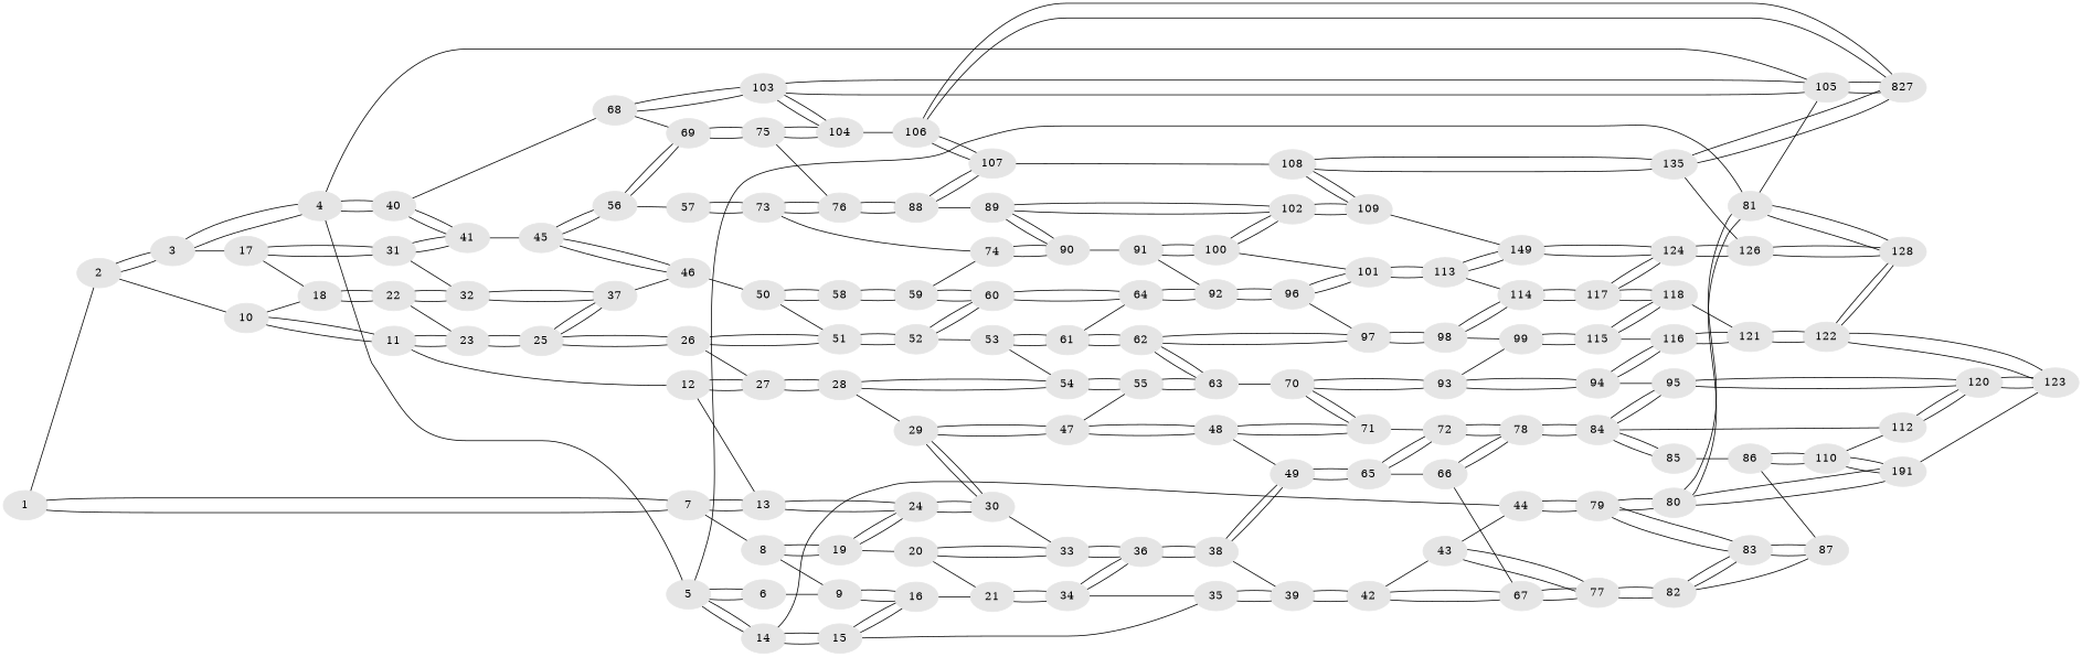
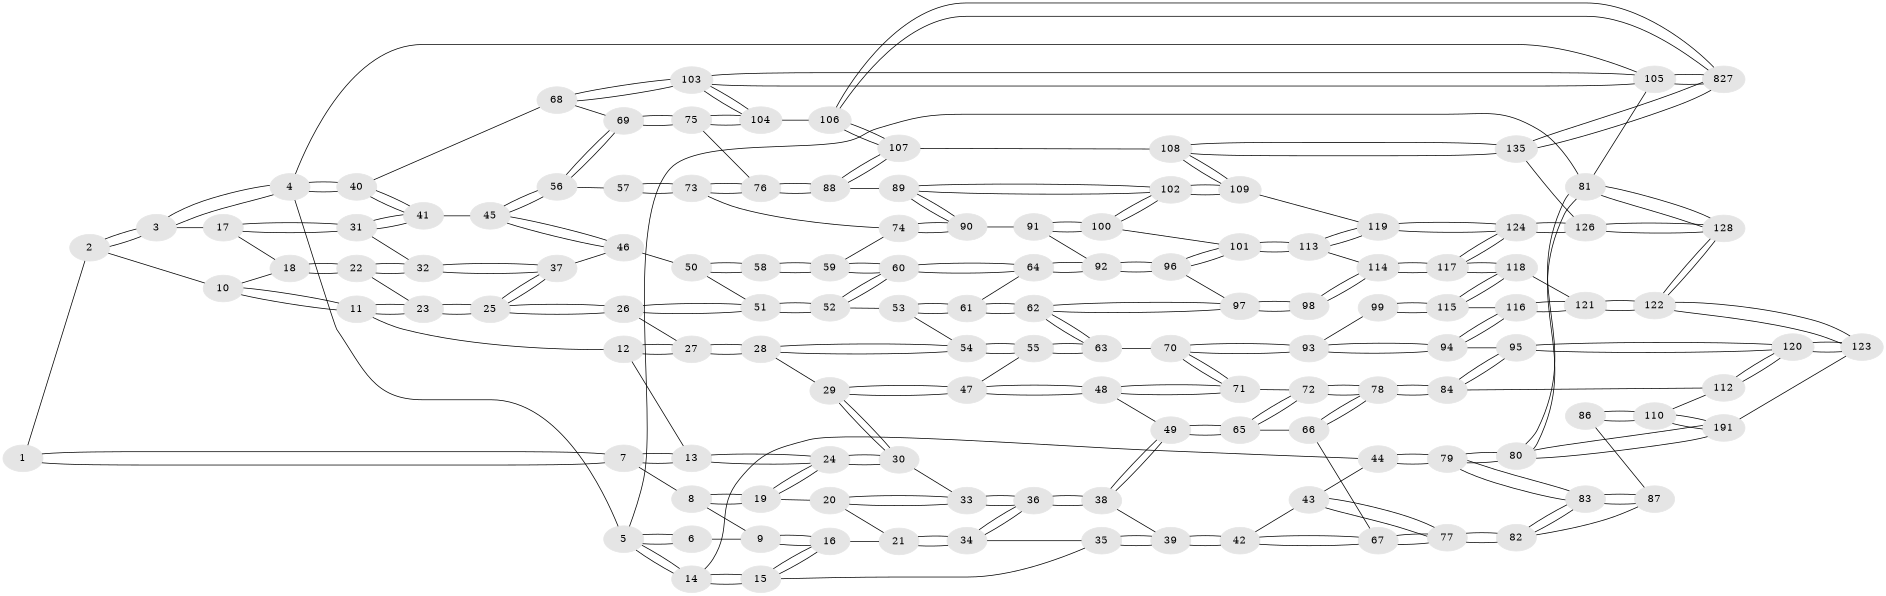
  graph {
    rankdir=LR
    node [color=gray90 style=filled]
    1
    2
    7
    3
    10
    8
    13
    4
    17
    11
    18
    5
    40
    105
    31
    6
    14
    81
    41
    68
    n21 [label=827]
    9
    15
    44
    128
    16
    19
    24
    20
    21
    12
    23
    22
    27
    25
    28
    30
    35
    79
    39
    34
    32
    33
    36
    37
    26
    51
    46
    52
    29
    54
    47
    55
    48
    45
    38
    42
    49
    50
    65
    43
    67
    69
    103
    56
    77
    82
    80
    83
    57
    58
    71
    63
    72
    66
    59
    53
    60
    61
    64
    62
    70
    73
    75
    74
    76
    90
    92
    97
    98
    93
    96
    78
    84
    104
    94
    99
    88
    91
    106
    89
    107
    87
-   85
    95
    112
    n107 [label=191]
    123
    86
    120
    110
    102
    108
    109
    100
    101
    116
    115
    121
    113
    114
    117
    118
-   119 [label=149]
+   119
    n125 [label=135]
    126
    124
    122
    1 -- 2
    1 -- 7
    1 -- 7
    2 -- 3
    2 -- 3
    2 -- 10
    7 -- 8
    7 -- 13
    7 -- 13
    3 -- 4
    3 -- 4
    3 -- 17
    10 -- 11
    10 -- 11
    10 -- 18
    8 -- 9
    8 -- 19
    8 -- 19
    13 -- 24
    13 -- 24
    4 -- 5
    4 -- 40
    4 -- 40
    4 -- 105
    17 -- 18
    17 -- 31
    17 -- 31
    11 -- 12
    11 -- 23
    11 -- 23
    18 -- 22
    18 -- 22
    5 -- 6
    5 -- 6
    5 -- 14
    5 -- 14
    5 -- 81
    40 -- 41
    40 -- 41
    40 -- 68
    105 -- n21
    105 -- n21
    31 -- 41
    31 -- 41
    31 -- 32
    6 -- 9
    14 -- 15
    14 -- 15
    14 -- 44
    81 -- 105
    81 -- 128
    81 -- 128
    41 -- 45
    68 -- 69
    68 -- 103
    68 -- 103
    9 -- 16
    9 -- 16
    15 -- 16
    15 -- 16
    15 -- 35
    44 -- 79
    44 -- 79
    16 -- 21
    19 -- 24
    19 -- 24
    19 -- 20
    24 -- 30
    24 -- 30
    20 -- 21
    20 -- 33
    20 -- 33
    21 -- 34
    21 -- 34
    12 -- 13
    12 -- 27
    12 -- 27
    23 -- 25
    23 -- 25
    22 -- 23
    22 -- 32
    22 -- 32
    27 -- 28
    27 -- 28
    25 -- 37
    25 -- 37
    25 -- 26
    25 -- 26
    28 -- 29
    28 -- 54
    28 -- 54
    30 -- 33
    35 -- 39
    35 -- 39
    79 -- 80
    79 -- 80
    79 -- 83
    79 -- 83
    39 -- 42
    39 -- 42
    34 -- 35
    34 -- 36
    34 -- 36
    32 -- 37
    32 -- 37
    33 -- 36
    33 -- 36
    36 -- 38
    36 -- 38
    37 -- 46
    26 -- 27
    26 -- 51
    26 -- 51
    51 -- 52
    51 -- 52
    46 -- 50
    52 -- 53
    52 -- 60
    52 -- 60
    29 -- 30
    29 -- 30
    29 -- 47
    29 -- 47
    54 -- 55
    54 -- 55
    47 -- 55
    47 -- 48
    47 -- 48
    55 -- 63
    55 -- 63
    48 -- 49
    48 -- 71
    48 -- 71
    45 -- 46
    45 -- 46
    45 -- 56
    45 -- 56
    38 -- 39
    38 -- 49
    38 -- 49
    42 -- 43
    42 -- 67
    42 -- 67
    49 -- 65
    49 -- 65
    50 -- 51
    50 -- 58
    50 -- 58
    65 -- 72
    65 -- 72
    65 -- 66
    43 -- 44
    43 -- 77
    43 -- 77
    67 -- 77
    67 -- 77
    69 -- 75
    69 -- 75
    103 -- 105
    103 -- 105
    103 -- 104
    103 -- 104
    56 -- 69
    56 -- 69
    56 -- 57
    77 -- 82
    77 -- 82
    82 -- 83
    82 -- 83
    82 -- 87
    80 -- 81
    80 -- 81
    80 -- n107
    80 -- n107
    83 -- 87
    83 -- 87
    57 -- 73
    57 -- 73
    58 -- 59
    58 -- 59
    71 -- 72
    63 -- 70
    72 -- 78
    72 -- 78
    66 -- 67
    66 -- 78
    66 -- 78
    59 -- 60
    59 -- 60
    59 -- 74
    53 -- 54
    53 -- 61
    53 -- 61
    60 -- 64
    60 -- 64
    61 -- 64
    61 -- 62
    61 -- 62
    64 -- 92
    64 -- 92
    62 -- 63
    62 -- 63
    62 -- 97
    62 -- 97
    70 -- 71
    70 -- 71
    70 -- 93
    70 -- 93
    73 -- 74
    73 -- 76
    73 -- 76
    75 -- 76
    75 -- 104
    75 -- 104
    74 -- 90
    74 -- 90
    76 -- 88
    76 -- 88
    90 -- 91
    92 -- 96
    92 -- 96
    97 -- 98
    97 -- 98
-   98 -- 99
    98 -- 114
    98 -- 114
    93 -- 94
    93 -- 94
    93 -- 99
    96 -- 97
    96 -- 101
    96 -- 101
    78 -- 84
    78 -- 84
-   84 -- 85
-   84 -- 85
    84 -- 95
    84 -- 95
    84 -- 112
    104 -- 106
    94 -- 95
    94 -- 116
    94 -- 116
    99 -- 115
    99 -- 115
    88 -- 89
    88 -- 107
    88 -- 107
    91 -- 92
    91 -- 100
    91 -- 100
    106 -- n21
    106 -- n21
    106 -- 107
    106 -- 107
    89 -- 90
    89 -- 90
    89 -- 102
    89 -- 102
    107 -- 108
-   85 -- 86
    95 -- 120
    95 -- 120
    112 -- 120
    112 -- 120
    n107 -- 123
    86 -- 87
    86 -- 110
    86 -- 110
    120 -- 123
    120 -- 123
    110 -- 112
    110 -- n107
    110 -- n107
    102 -- 109
    102 -- 109
    108 -- 109
    108 -- 109
    108 -- n125
    108 -- n125
    109 -- 119
    100 -- 102
    100 -- 102
    100 -- 101
    101 -- 113
    101 -- 113
    116 -- 121
    116 -- 121
    115 -- 116
    115 -- 118
    115 -- 118
    121 -- 122
    121 -- 122
    113 -- 114
    113 -- 119
    113 -- 119
    114 -- 117
    114 -- 117
    117 -- 118
    117 -- 118
    117 -- 124
    117 -- 124
    118 -- 121
    119 -- 124
    119 -- 124
    n125 -- n21
    n125 -- n21
    n125 -- 126
    126 -- 128
    126 -- 128
    124 -- 126
    124 -- 126
    122 -- 128
    122 -- 128
    122 -- 123
    122 -- 123
  }
